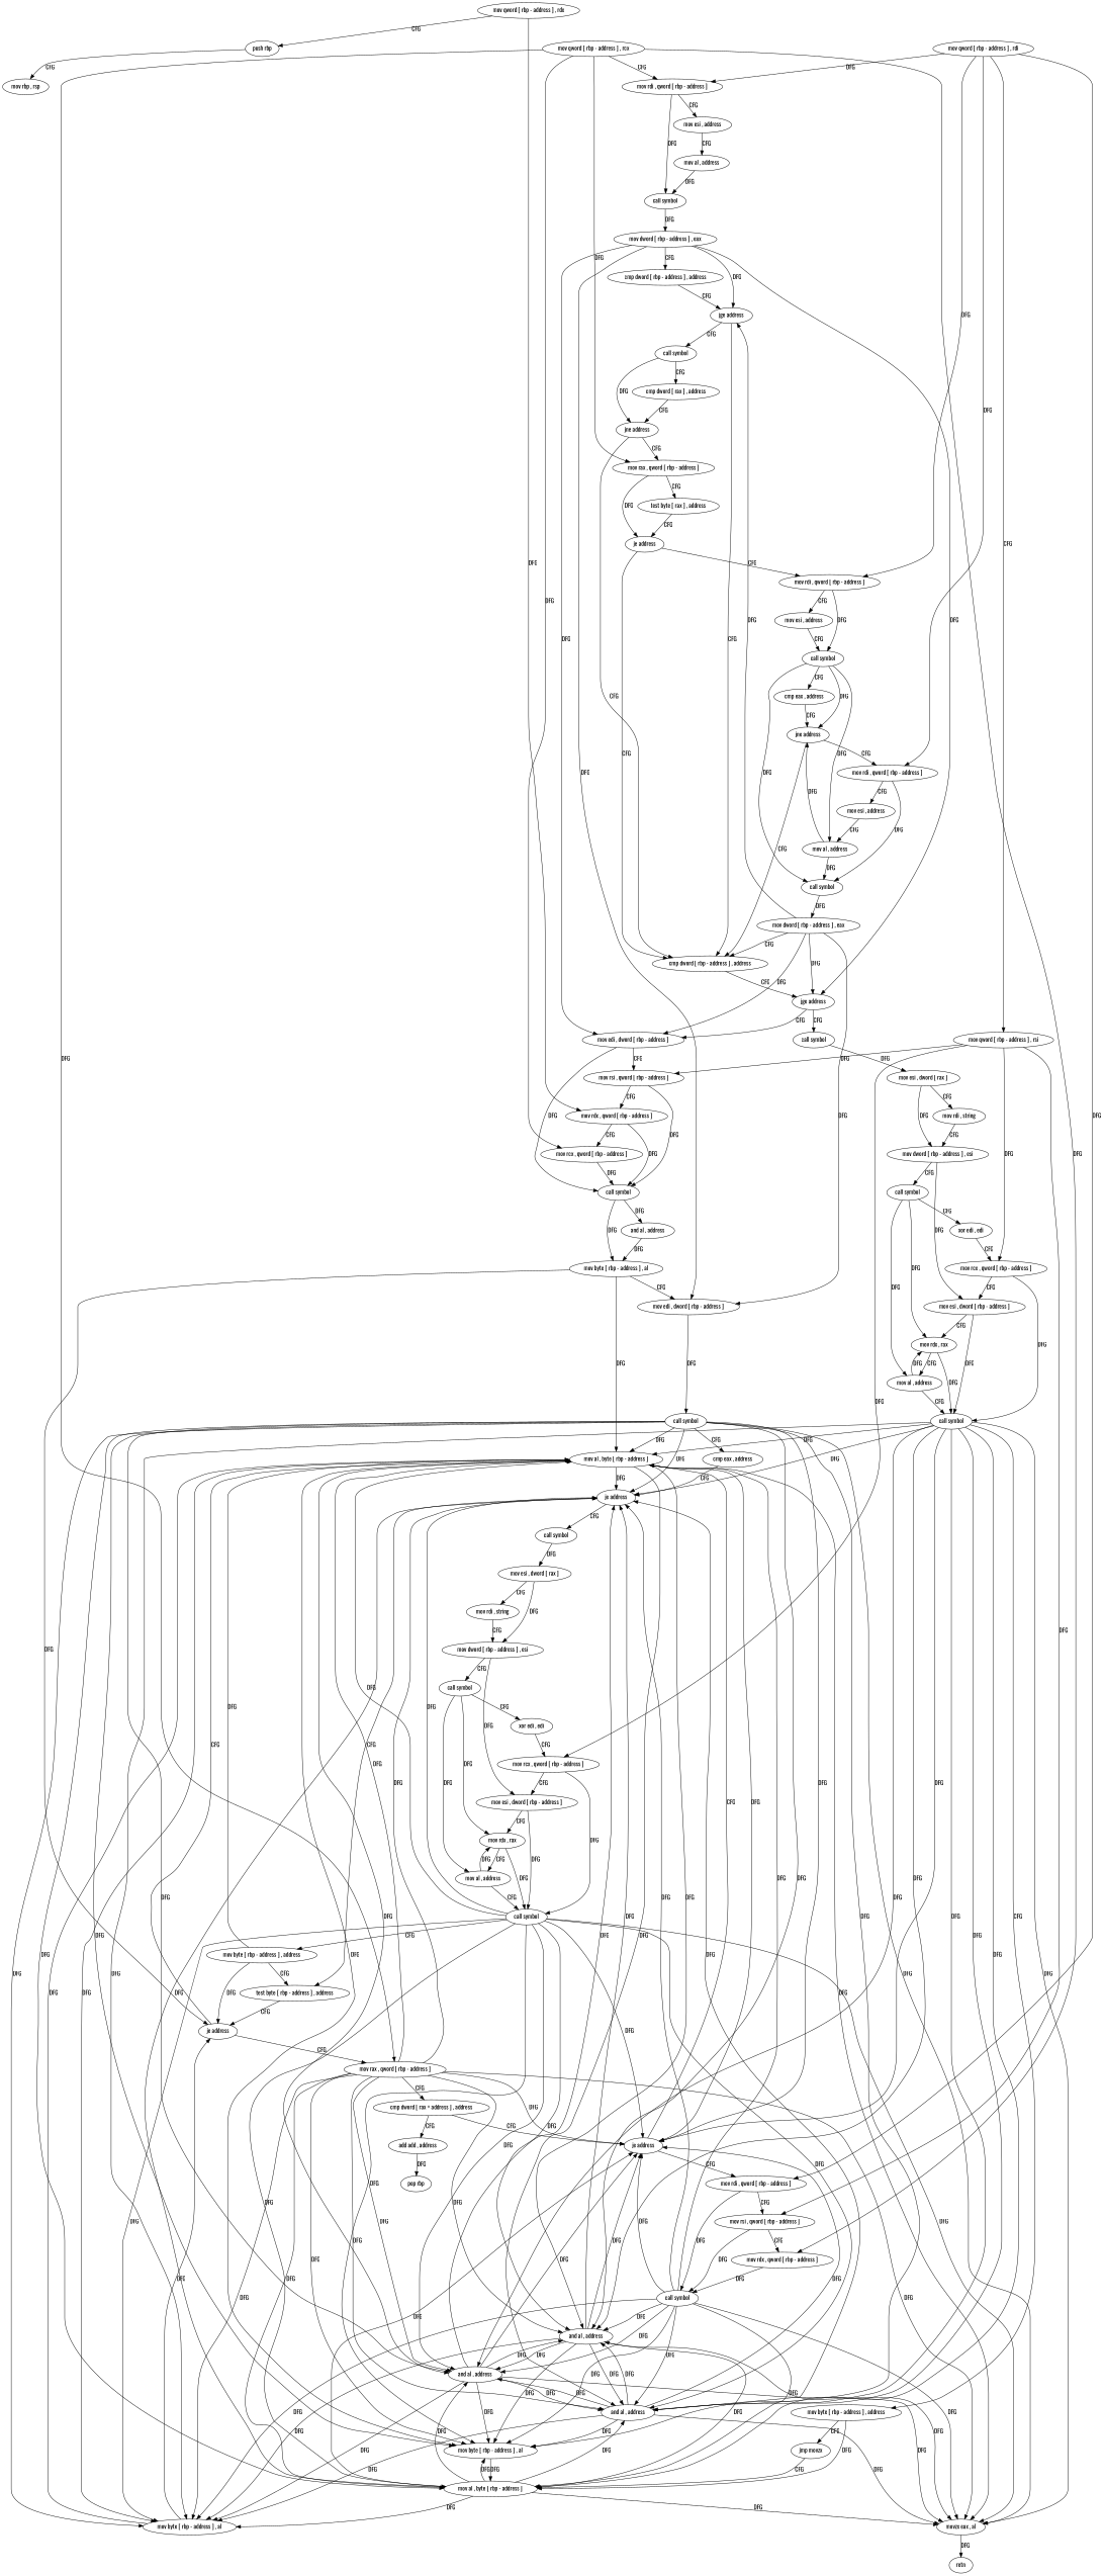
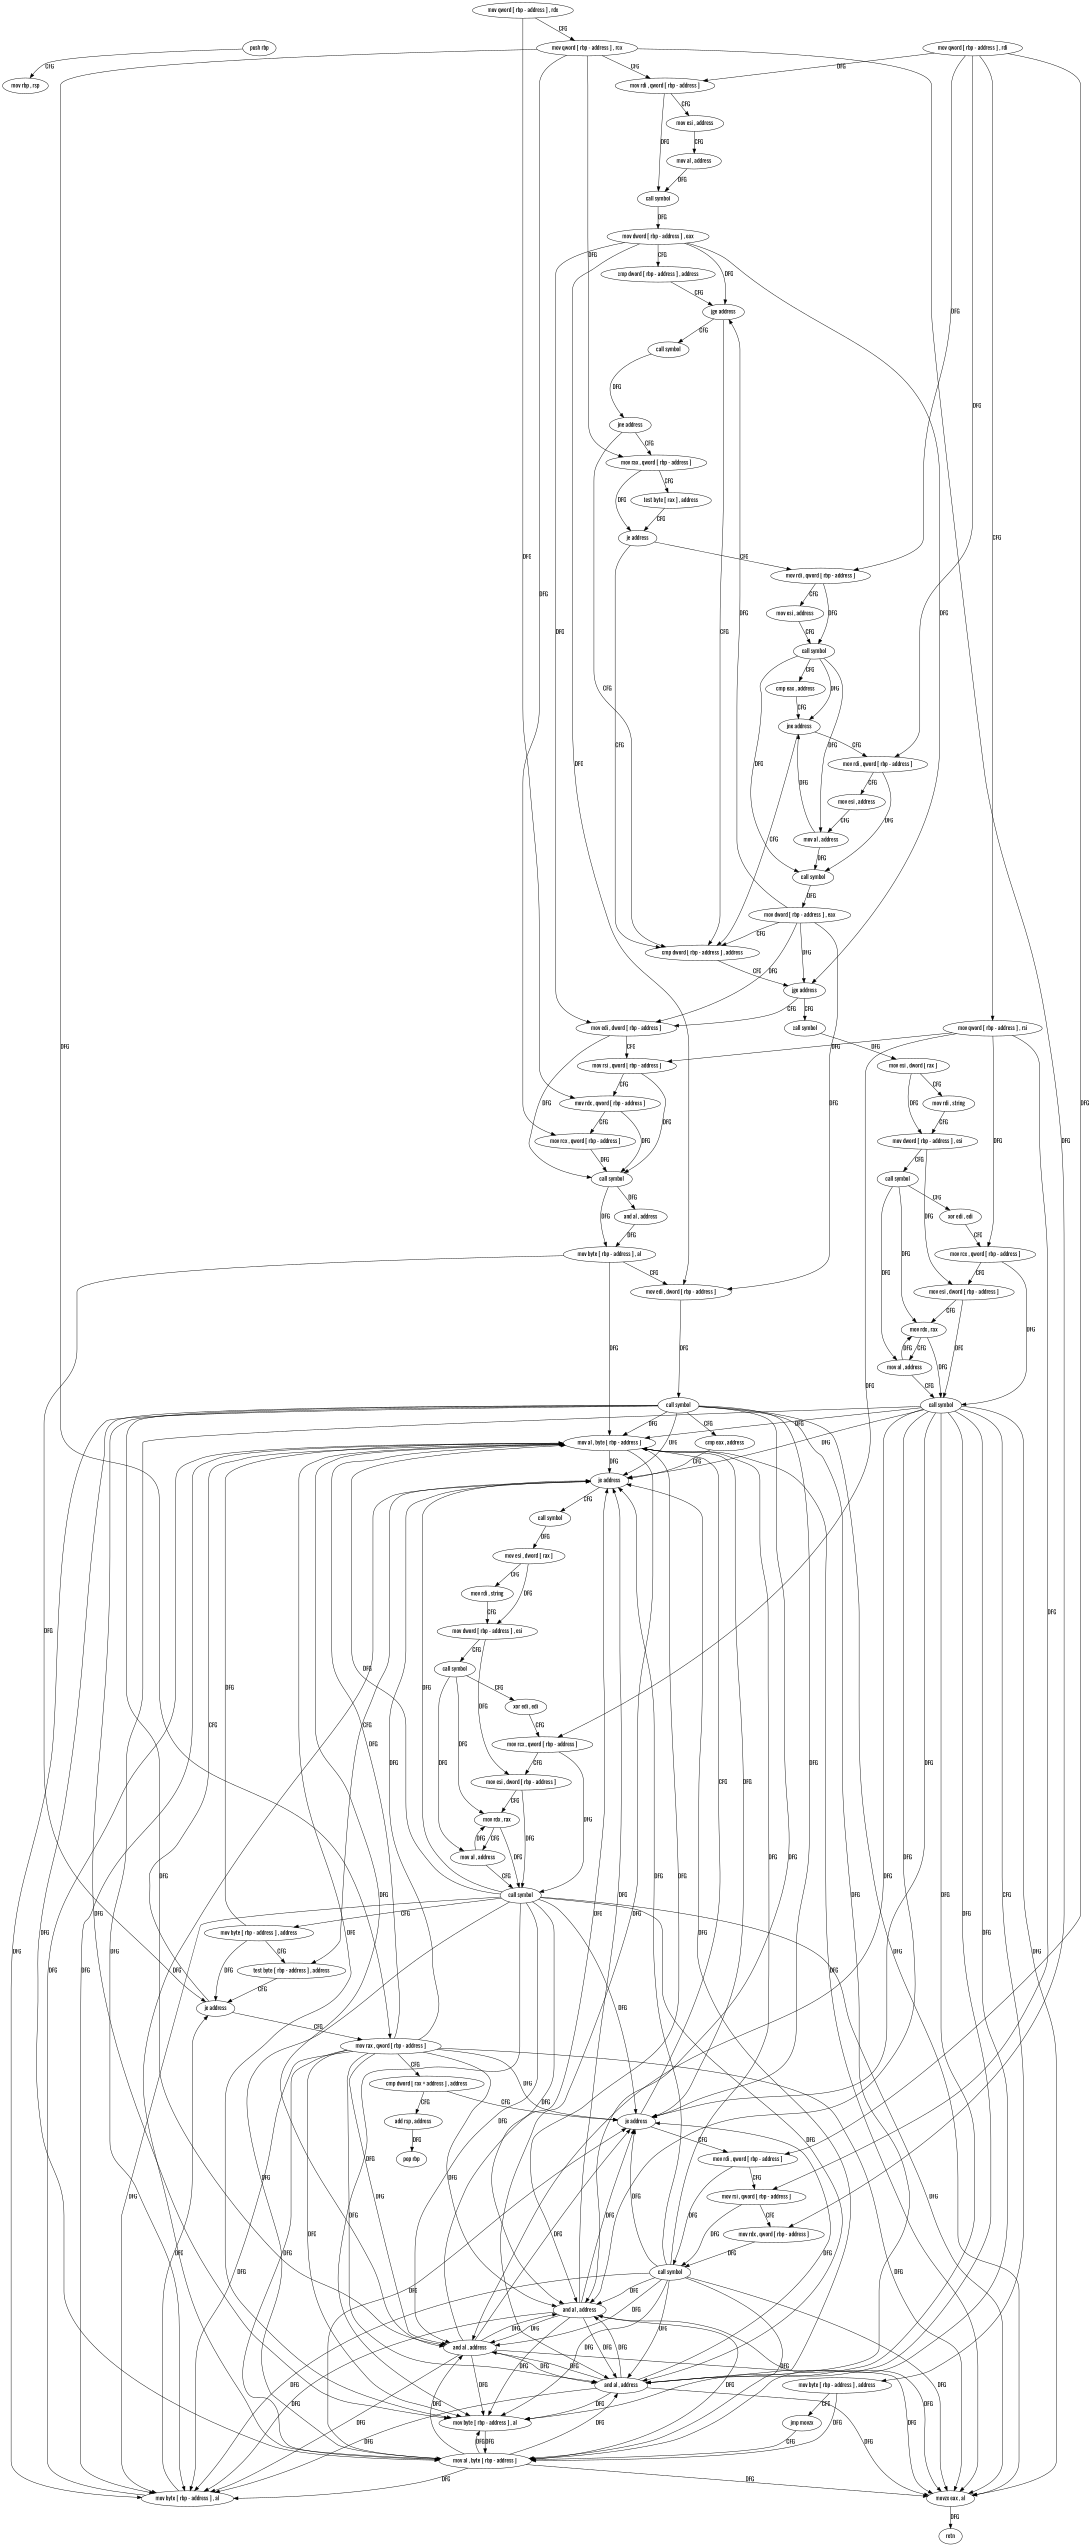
  digraph {
    fontname=Oswald
    node [fontname=Oswald]
    edge [fontname=Oswald]
    n1 [label="push rbp"]
    n2 [label="mov rbp , rsp"]
    n3 [label="mov qword [ rbp - address ] , rdi"]
    n4 [label="mov qword [ rbp - address ] , rsi"]
    n5 [label="mov rdi , qword [ rbp - address ]"]
    n6 [label="mov rdi , qword [ rbp - address ]"]
    n7 [label="mov rdi , qword [ rbp - address ]"]
    n8 [label="mov rdi , qword [ rbp - address ]"]
    n9 [label="mov rsi , qword [ rbp - address ]"]
    n10 [label="mov rcx , qword [ rbp - address ]"]
    n11 [label="mov rcx , qword [ rbp - address ]"]
    n12 [label="mov rsi , qword [ rbp - address ]"]
    n13 [label="mov esi , address"]
    n14 [label="call symbol"]
    n15 [label="mov esi , address"]
    n16 [label="call symbol"]
    n17 [label="call symbol"]
    n18 [label="mov esi , address"]
    n19 [label="call symbol"]
    n20 [label="mov qword [ rbp - address ] , rdx"]
    n21 [label="mov qword [ rbp - address ] , rcx"]
    n22 [label="mov rdx , qword [ rbp - address ]"]
    n23 [label="call symbol"]
    n24 [label="mov esi , dword [ rbp - address ]"]
    n25 [label="call symbol"]
    n26 [label="mov esi , dword [ rbp - address ]"]
    n27 [label="call symbol"]
    n28 [label="mov rdx , qword [ rbp - address ]"]
    n29 [label="mov rax , qword [ rbp - address ]"]
    n30 [label="mov rcx , qword [ rbp - address ]"]
    n31 [label="mov rax , qword [ rbp - address ]"]
    n32 [label="test byte [ rax ] , address"]
    n33 [label="je address"]
    n34 [label="mov al , byte [ rbp - address ]"]
    n35 [label="je address"]
    n36 [label="mov al , byte [ rbp - address ]"]
    n37 [label="and al , address"]
    n38 [label="movzx eax , al"]
    n39 [label="and al , address"]
    n40 [label="mov byte [ rbp - address ] , al"]
    n41 [label="je address"]
    n42 [label="and al , address"]
    n43 [label="mov byte [ rbp - address ] , al"]
    n44 [label="cmp dword [ rax + address ] , address"]
    n45 [label="mov al , address"]
    n46 [label="mov dword [ rbp - address ] , eax"]
    n47 [label="cmp dword [ rbp - address ] , address"]
    n48 [label="jge address"]
    n49 [label="jge address"]
    n50 [label="mov edi , dword [ rbp - address ]"]
    n51 [label="mov edi , dword [ rbp - address ]"]
    n52 [label="cmp dword [ rbp - address ] , address"]
    n53 [label="call symbol"]
    n54 [label="call symbol"]
    n55 [label="call symbol"]
-   n56 [label="cmp dword [ rax ] , address"]
    n57 [label="jne address"]
    n58 [label="mov esi , dword [ rax ]"]
    n59 [label="and al , address"]
    n60 [label="mov byte [ rbp - address ] , al"]
    n61 [label="mov rdi , string"]
    n62 [label="mov dword [ rbp - address ] , esi"]
    n63 [label="je address"]
    n64 [label="cmp eax , address"]
    n65 [label="test byte [ rbp - address ] , address"]
    n66 [label="call symbol"]
    n67 [label=retn]
    n68 [label="mov esi , dword [ rax ]"]
    n69 [label="mov rdi , string"]
    n70 [label="mov dword [ rbp - address ] , esi"]
    n71 [label="call symbol"]
    n72 [label="xor edi , edi"]
    n73 [label="mov rdx , rax"]
    n74 [label="mov al , address"]
    n75 [label="mov byte [ rbp - address ] , address"]
    n76 [label="jmp movzx"]
    n77 [label="cmp eax , address"]
    n78 [label="jne address"]
    n79 [label="mov al , address"]
-   n80 [label="add add , address"]
+   n80 [label="add rsp , address"]
    n81 [label="call symbol"]
    n82 [label="xor edi , edi"]
    n83 [label="mov rdx , rax"]
    n84 [label="mov al , address"]
    n85 [label="mov byte [ rbp - address ] , address"]
    n86 [label="pop rbp"]
    n87 [label="mov dword [ rbp - address ] , eax"]
    n1 -> n2 [label=CFG]
    n3 -> n4 [label=CFG]
    n3 -> n5 [label=DFG]
    n3 -> n6 [label=DFG]
    n3 -> n7 [label=DFG]
    n3 -> n8 [label=DFG]
    n4 -> n9 [label=DFG]
    n4 -> n10 [label=DFG]
    n4 -> n11 [label=DFG]
    n4 -> n12 [label=DFG]
    n5 -> n13 [label=CFG]
    n5 -> n14 [label=DFG]
    n6 -> n15 [label=CFG]
    n6 -> n16 [label=DFG]
    n7 -> n17 [label=DFG]
    n7 -> n18 [label=CFG]
    n8 -> n12 [label=CFG]
    n8 -> n19 [label=DFG]
    n9 -> n22 [label=CFG]
    n9 -> n23 [label=DFG]
    n10 -> n24 [label=CFG]
    n10 -> n25 [label=DFG]
    n11 -> n26 [label=CFG]
    n11 -> n27 [label=DFG]
    n12 -> n19 [label=DFG]
    n12 -> n28 [label=CFG]
    n13 -> n45 [label=CFG]
    n14 -> n46 [label=DFG]
    n15 -> n16 [label=CFG]
    n16 -> n17 [label=DFG]
    n16 -> n77 [label=CFG]
    n16 -> n78 [label=DFG]
    n16 -> n79 [label=DFG]
    n17 -> n87 [label=DFG]
    n18 -> n79 [label=CFG]
    n19 -> n34 [label=DFG]
    n19 -> n35 [label=DFG]
    n19 -> n36 [label=DFG]
    n19 -> n37 [label=DFG]
    n19 -> n38 [label=DFG]
    n19 -> n39 [label=DFG]
    n19 -> n40 [label=DFG]
    n19 -> n41 [label=DFG]
    n19 -> n42 [label=DFG]
    n19 -> n43 [label=DFG]
-   n20 -> n1 [label=CFG]
+   n20 -> n21 [label=CFG]
    n20 -> n22 [label=DFG]
    n21 -> n5 [label=CFG]
    n21 -> n28 [label=DFG]
    n21 -> n29 [label=DFG]
    n21 -> n30 [label=DFG]
    n21 -> n31 [label=DFG]
    n22 -> n23 [label=DFG]
    n22 -> n30 [label=CFG]
    n23 -> n59 [label=DFG]
    n23 -> n60 [label=DFG]
    n24 -> n25 [label=DFG]
    n24 -> n73 [label=CFG]
    n25 -> n34 [label=DFG]
    n25 -> n35 [label=DFG]
    n25 -> n36 [label=DFG]
    n25 -> n37 [label=DFG]
    n25 -> n38 [label=DFG]
    n25 -> n39 [label=DFG]
    n25 -> n40 [label=DFG]
    n25 -> n41 [label=DFG]
    n25 -> n42 [label=DFG]
    n25 -> n43 [label=DFG]
    n25 -> n75 [label=CFG]
    n26 -> n27 [label=DFG]
    n26 -> n83 [label=CFG]
    n27 -> n34 [label=DFG]
    n27 -> n35 [label=DFG]
    n27 -> n36 [label=DFG]
    n27 -> n37 [label=DFG]
    n27 -> n38 [label=DFG]
    n27 -> n39 [label=DFG]
    n27 -> n40 [label=DFG]
    n27 -> n41 [label=DFG]
    n27 -> n42 [label=DFG]
    n27 -> n43 [label=DFG]
    n27 -> n85 [label=CFG]
    n28 -> n19 [label=DFG]
    n29 -> n32 [label=CFG]
    n29 -> n33 [label=DFG]
    n30 -> n23 [label=DFG]
    n31 -> n34 [label=DFG]
    n31 -> n35 [label=DFG]
    n31 -> n36 [label=DFG]
    n31 -> n37 [label=DFG]
    n31 -> n38 [label=DFG]
    n31 -> n39 [label=DFG]
    n31 -> n40 [label=DFG]
    n31 -> n41 [label=DFG]
    n31 -> n42 [label=DFG]
    n31 -> n43 [label=DFG]
    n31 -> n44 [label=CFG]
    n32 -> n33 [label=CFG]
    n33 -> n6 [label=CFG]
    n33 -> n52 [label=CFG]
    n34 -> n35 [label=DFG]
    n34 -> n37 [label=DFG]
    n34 -> n38 [label=DFG]
    n34 -> n39 [label=DFG]
    n34 -> n40 [label=DFG]
    n34 -> n41 [label=DFG]
    n34 -> n42 [label=DFG]
    n34 -> n43 [label=DFG]
    n35 -> n65 [label=CFG]
    n35 -> n66 [label=CFG]
    n36 -> n35 [label=DFG]
    n36 -> n37 [label=DFG]
    n36 -> n38 [label=DFG]
    n36 -> n39 [label=DFG]
    n36 -> n40 [label=DFG]
    n36 -> n41 [label=DFG]
    n36 -> n42 [label=DFG]
    n36 -> n43 [label=DFG]
    n37 -> n35 [label=DFG]
    n37 -> n38 [label=DFG]
    n37 -> n39 [label=DFG]
    n37 -> n40 [label=DFG]
    n37 -> n41 [label=DFG]
    n37 -> n42 [label=DFG]
    n37 -> n43 [label=DFG]
    n38 -> n67 [label=DFG]
    n39 -> n35 [label=DFG]
    n39 -> n37 [label=DFG]
    n39 -> n38 [label=DFG]
    n39 -> n40 [label=DFG]
    n39 -> n41 [label=DFG]
    n39 -> n42 [label=DFG]
    n39 -> n43 [label=DFG]
    n40 -> n36 [label=DFG]
    n41 -> n8 [label=CFG]
    n41 -> n34 [label=CFG]
    n42 -> n35 [label=DFG]
    n42 -> n37 [label=DFG]
    n42 -> n38 [label=DFG]
    n42 -> n39 [label=DFG]
    n42 -> n40 [label=DFG]
    n42 -> n41 [label=DFG]
    n42 -> n43 [label=DFG]
    n43 -> n34 [label=DFG]
    n43 -> n63 [label=DFG]
    n44 -> n41 [label=CFG]
    n44 -> n80 [label=CFG]
    n45 -> n14 [label=DFG]
    n46 -> n47 [label=CFG]
    n46 -> n48 [label=DFG]
    n46 -> n49 [label=DFG]
    n46 -> n50 [label=DFG]
    n46 -> n51 [label=DFG]
    n47 -> n48 [label=CFG]
    n48 -> n52 [label=CFG]
    n48 -> n53 [label=CFG]
    n49 -> n50 [label=CFG]
    n49 -> n54 [label=CFG]
    n50 -> n9 [label=CFG]
    n50 -> n23 [label=DFG]
    n51 -> n55 [label=DFG]
    n52 -> n49 [label=CFG]
-   n53 -> n56 [label=CFG]
    n53 -> n57 [label=DFG]
    n54 -> n58 [label=DFG]
    n55 -> n34 [label=DFG]
    n55 -> n35 [label=DFG]
    n55 -> n36 [label=DFG]
    n55 -> n37 [label=DFG]
    n55 -> n38 [label=DFG]
    n55 -> n39 [label=DFG]
    n55 -> n40 [label=DFG]
    n55 -> n41 [label=DFG]
    n55 -> n42 [label=DFG]
    n55 -> n43 [label=DFG]
    n55 -> n64 [label=CFG]
-   n56 -> n57 [label=CFG]
    n57 -> n29 [label=CFG]
    n57 -> n52 [label=CFG]
    n58 -> n61 [label=CFG]
    n58 -> n62 [label=DFG]
    n59 -> n60 [label=DFG]
    n60 -> n34 [label=DFG]
    n60 -> n51 [label=CFG]
    n60 -> n63 [label=DFG]
    n61 -> n62 [label=CFG]
    n62 -> n24 [label=DFG]
    n62 -> n71 [label=CFG]
    n63 -> n31 [label=CFG]
    n63 -> n34 [label=CFG]
    n64 -> n35 [label=CFG]
    n65 -> n63 [label=CFG]
    n66 -> n68 [label=DFG]
    n68 -> n69 [label=CFG]
    n68 -> n70 [label=DFG]
    n69 -> n70 [label=CFG]
    n70 -> n26 [label=DFG]
    n70 -> n81 [label=CFG]
    n71 -> n72 [label=CFG]
    n71 -> n73 [label=DFG]
    n71 -> n74 [label=DFG]
    n72 -> n10 [label=CFG]
    n73 -> n25 [label=DFG]
    n73 -> n74 [label=CFG]
    n74 -> n25 [label=CFG]
    n74 -> n73 [label=DFG]
    n75 -> n36 [label=DFG]
    n75 -> n76 [label=CFG]
    n76 -> n36 [label=CFG]
    n77 -> n78 [label=CFG]
    n78 -> n7 [label=CFG]
    n78 -> n52 [label=CFG]
    n79 -> n17 [label=DFG]
    n79 -> n78 [label=DFG]
    n80 -> n86 [label=DFG]
    n81 -> n82 [label=CFG]
    n81 -> n83 [label=DFG]
    n81 -> n84 [label=DFG]
    n82 -> n11 [label=CFG]
    n83 -> n27 [label=DFG]
    n83 -> n84 [label=CFG]
    n84 -> n27 [label=CFG]
    n84 -> n83 [label=DFG]
    n85 -> n34 [label=DFG]
    n85 -> n63 [label=DFG]
    n85 -> n65 [label=CFG]
    n87 -> n48 [label=DFG]
    n87 -> n49 [label=DFG]
    n87 -> n50 [label=DFG]
    n87 -> n51 [label=DFG]
    n87 -> n52 [label=CFG]
  }
